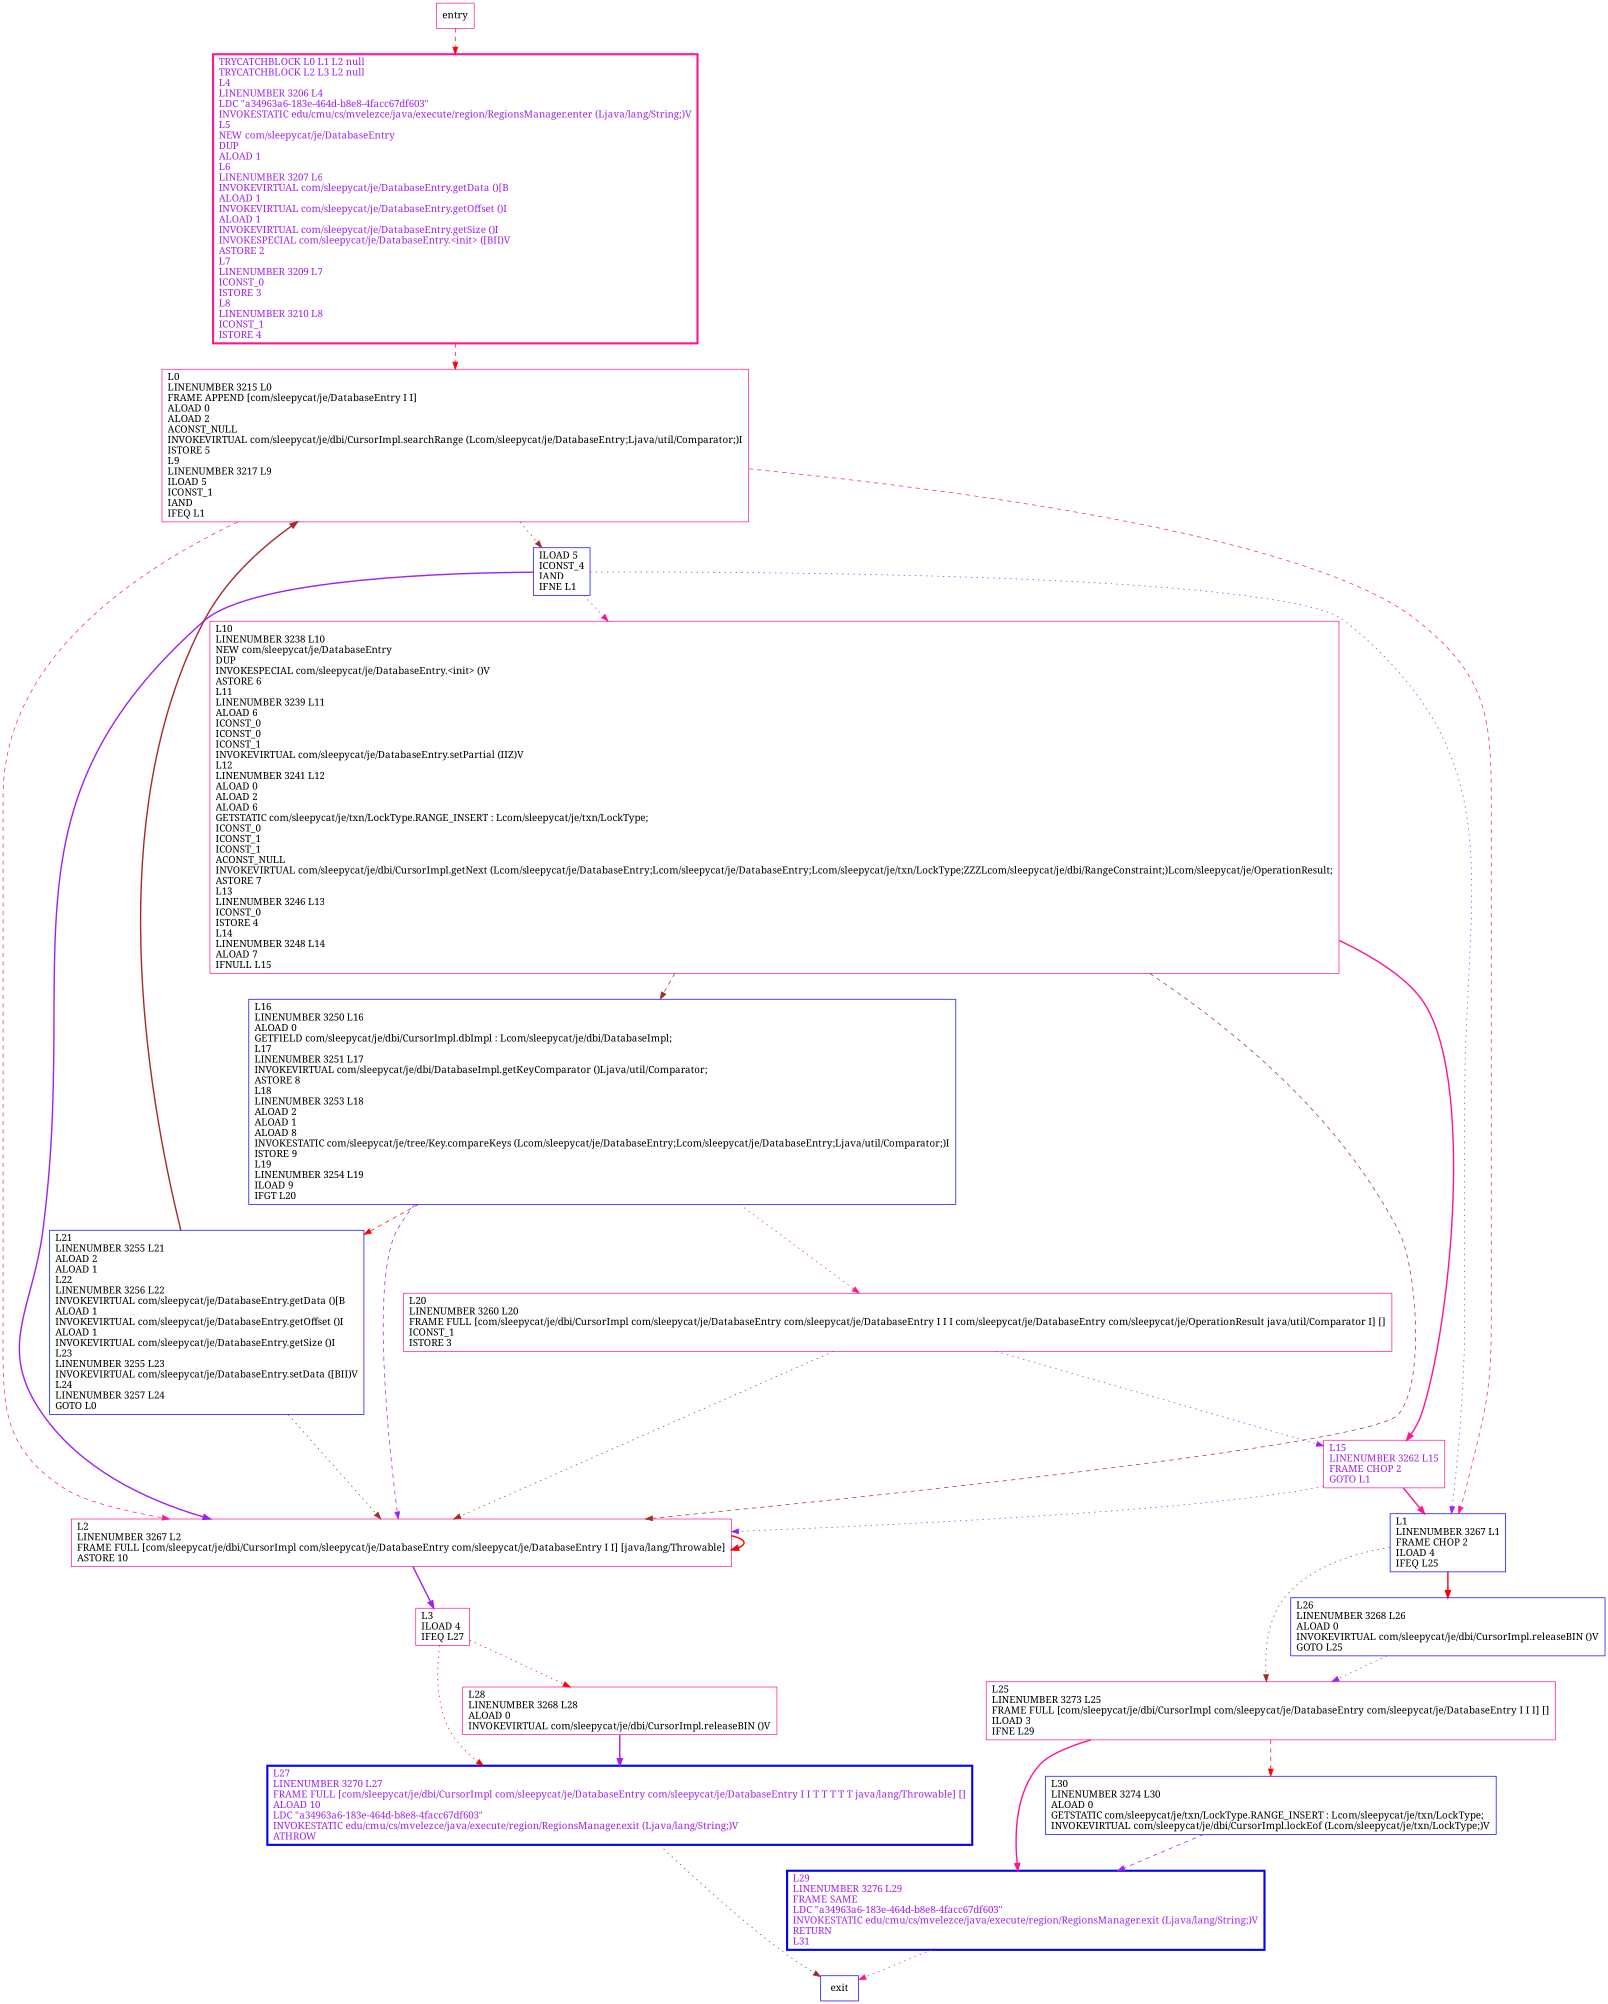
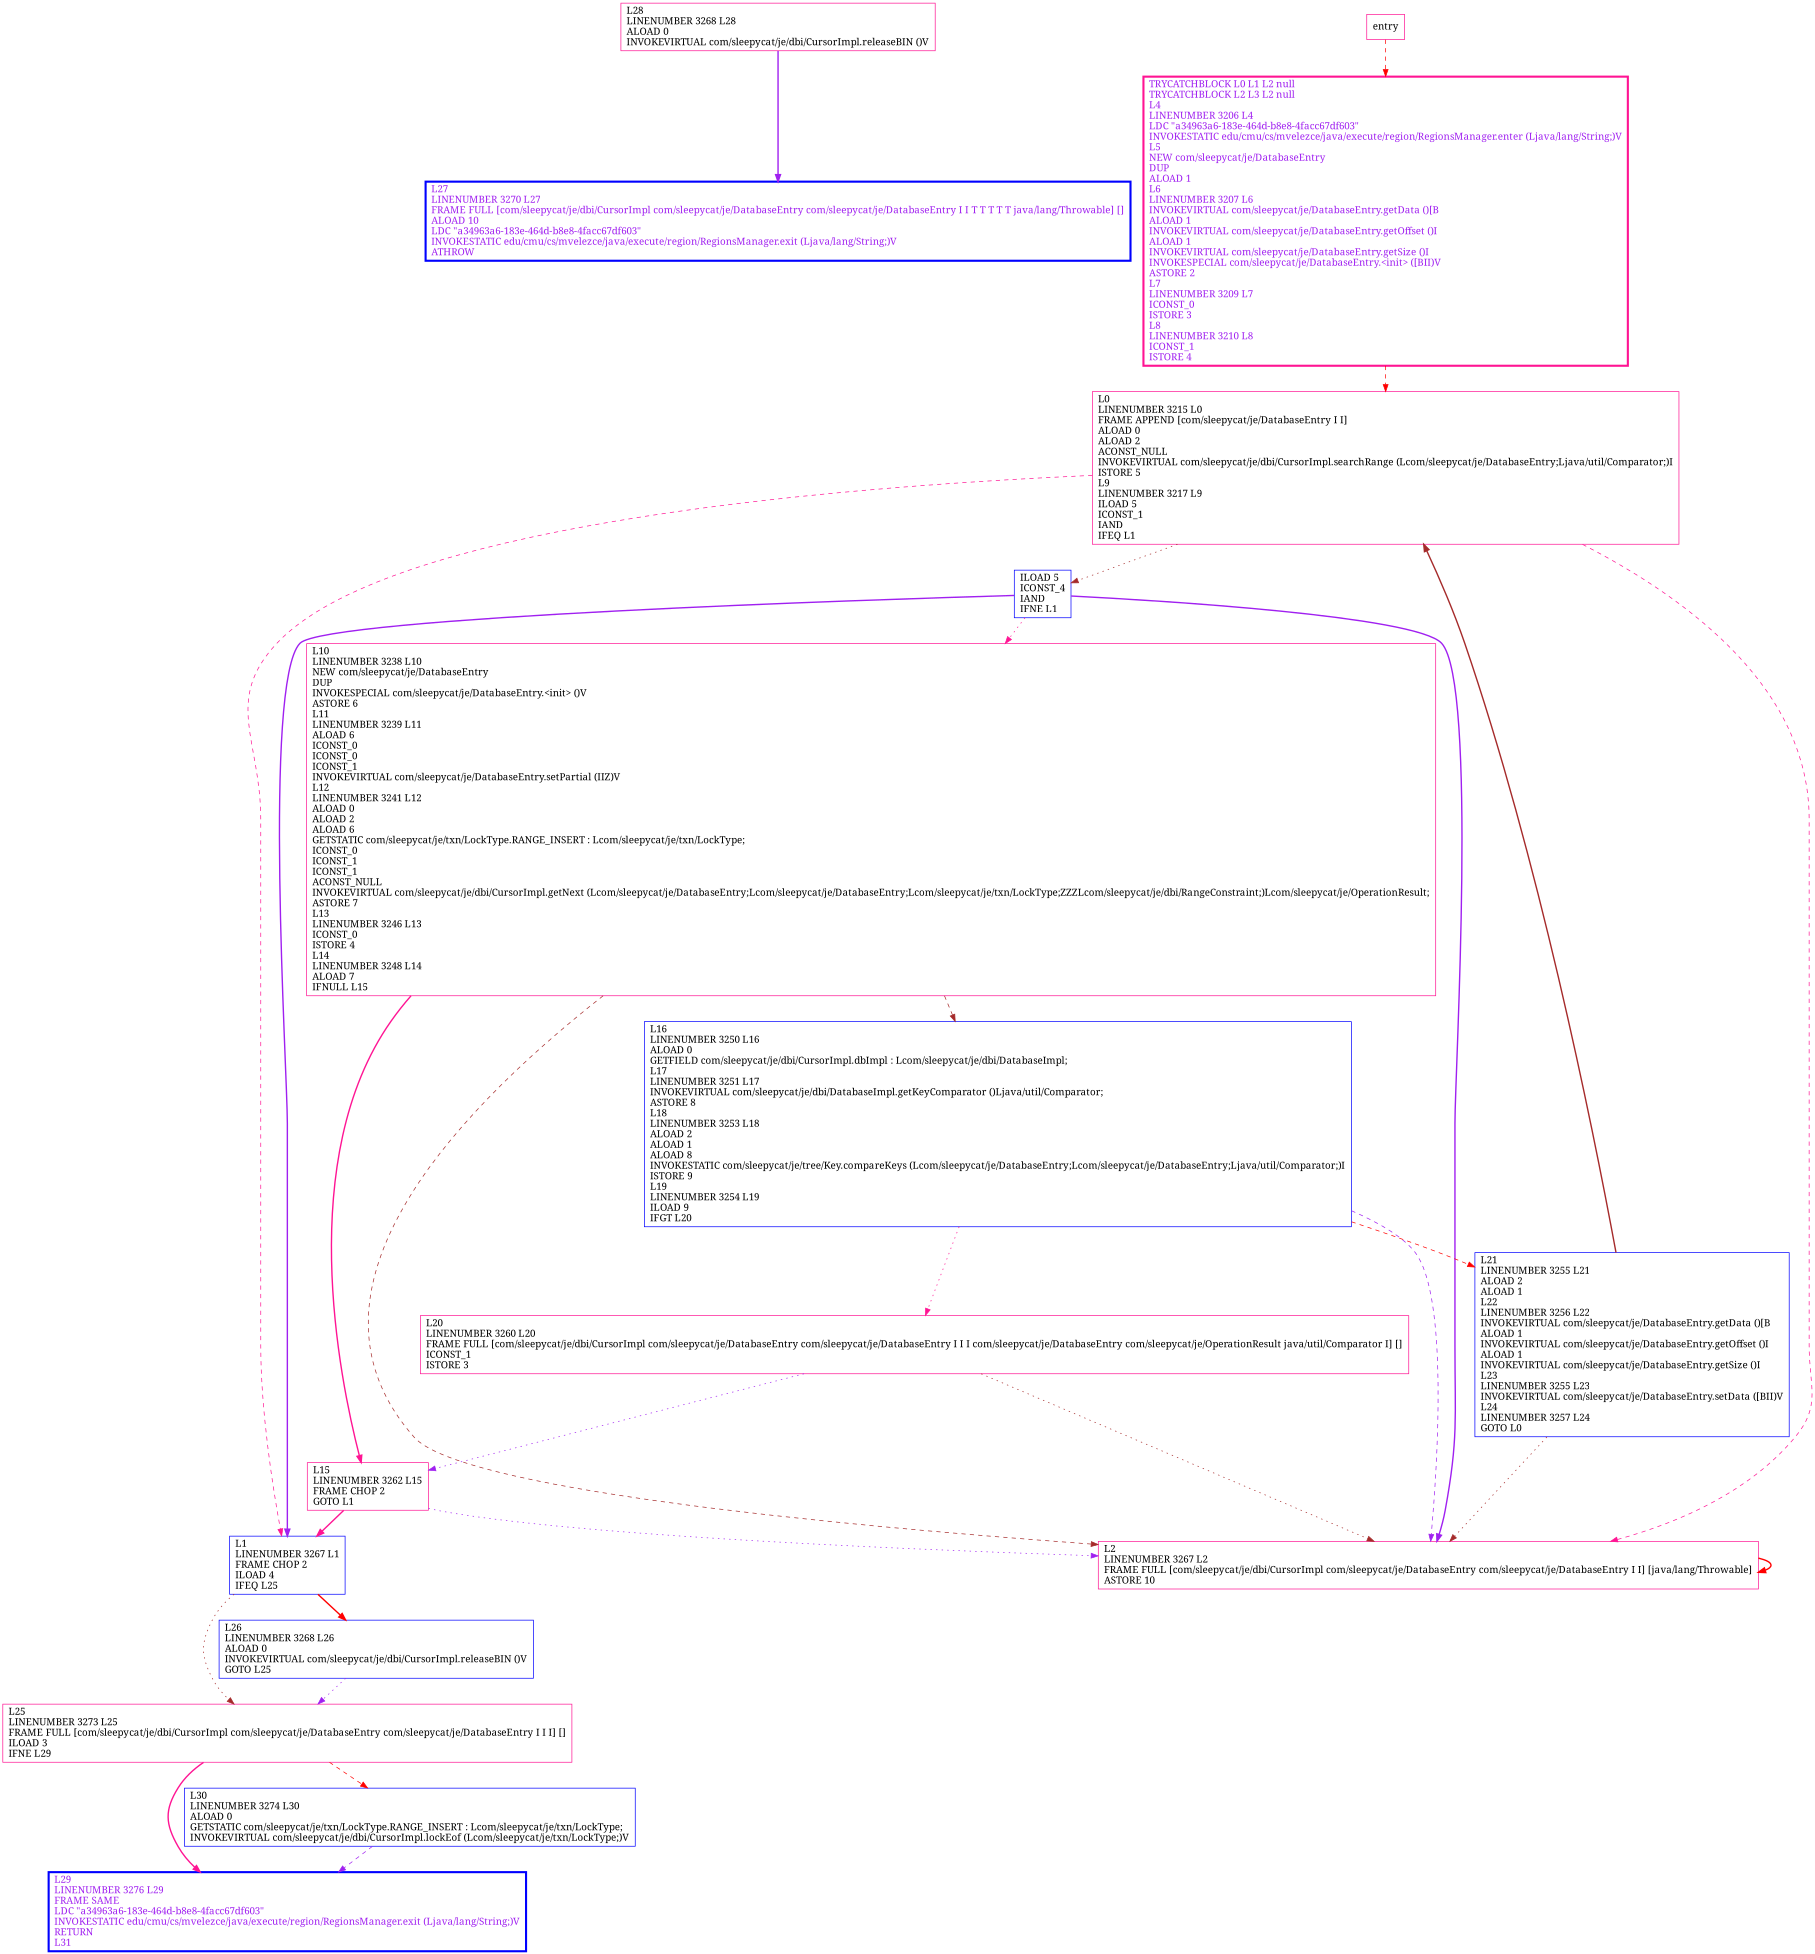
  digraph {
    fontname="Noto Serif"
    node [color=deeppink fontname="Noto Serif" shape=record]
    edge [color=purple fontname="Noto Serif" style=dotted]
-   n1 [label="L3\lILOAD 4\lIFEQ L27\l"]
    n2 [color=blue fontcolor=purple label="L27\lLINENUMBER 3270 L27\lFRAME FULL [com/sleepycat/je/dbi/CursorImpl com/sleepycat/je/DatabaseEntry com/sleepycat/je/DatabaseEntry I I T T T T T java/lang/Throwable] []\lALOAD 10\lLDC \"a34963a6-183e-464d-b8e8-4facc67df603\"\lINVOKESTATIC edu/cmu/cs/mvelezce/java/execute/region/RegionsManager.exit (Ljava/lang/String;)V\lATHROW\l" penwidth=3]
    n3 [label="L28\lLINENUMBER 3268 L28\lALOAD 0\lINVOKEVIRTUAL com/sleepycat/je/dbi/CursorImpl.releaseBIN ()V\l"]
-   exit [color=blue]
    n5 [label="L25\lLINENUMBER 3273 L25\lFRAME FULL [com/sleepycat/je/dbi/CursorImpl com/sleepycat/je/DatabaseEntry com/sleepycat/je/DatabaseEntry I I I] []\lILOAD 3\lIFNE L29\l"]
    n6 [color=blue fontcolor=purple label="L29\lLINENUMBER 3276 L29\lFRAME SAME\lLDC \"a34963a6-183e-464d-b8e8-4facc67df603\"\lINVOKESTATIC edu/cmu/cs/mvelezce/java/execute/region/RegionsManager.exit (Ljava/lang/String;)V\lRETURN\lL31\l" penwidth=3]
    n7 [color=blue label="L30\lLINENUMBER 3274 L30\lALOAD 0\lGETSTATIC com/sleepycat/je/txn/LockType.RANGE_INSERT : Lcom/sleepycat/je/txn/LockType;\lINVOKEVIRTUAL com/sleepycat/je/dbi/CursorImpl.lockEof (Lcom/sleepycat/je/txn/LockType;)V\l"]
    n8 [fontcolor=purple label="TRYCATCHBLOCK L0 L1 L2 null\lTRYCATCHBLOCK L2 L3 L2 null\lL4\lLINENUMBER 3206 L4\lLDC \"a34963a6-183e-464d-b8e8-4facc67df603\"\lINVOKESTATIC edu/cmu/cs/mvelezce/java/execute/region/RegionsManager.enter (Ljava/lang/String;)V\lL5\lNEW com/sleepycat/je/DatabaseEntry\lDUP\lALOAD 1\lL6\lLINENUMBER 3207 L6\lINVOKEVIRTUAL com/sleepycat/je/DatabaseEntry.getData ()[B\lALOAD 1\lINVOKEVIRTUAL com/sleepycat/je/DatabaseEntry.getOffset ()I\lALOAD 1\lINVOKEVIRTUAL com/sleepycat/je/DatabaseEntry.getSize ()I\lINVOKESPECIAL com/sleepycat/je/DatabaseEntry.\<init\> ([BII)V\lASTORE 2\lL7\lLINENUMBER 3209 L7\lICONST_0\lISTORE 3\lL8\lLINENUMBER 3210 L8\lICONST_1\lISTORE 4\l" penwidth=3]
    n9 [label="L0\lLINENUMBER 3215 L0\lFRAME APPEND [com/sleepycat/je/DatabaseEntry I I]\lALOAD 0\lALOAD 2\lACONST_NULL\lINVOKEVIRTUAL com/sleepycat/je/dbi/CursorImpl.searchRange (Lcom/sleepycat/je/DatabaseEntry;Ljava/util/Comparator;)I\lISTORE 5\lL9\lLINENUMBER 3217 L9\lILOAD 5\lICONST_1\lIAND\lIFEQ L1\l"]
    n10 [color=blue label="L1\lLINENUMBER 3267 L1\lFRAME CHOP 2\lILOAD 4\lIFEQ L25\l"]
    n11 [label="L2\lLINENUMBER 3267 L2\lFRAME FULL [com/sleepycat/je/dbi/CursorImpl com/sleepycat/je/DatabaseEntry com/sleepycat/je/DatabaseEntry I I] [java/lang/Throwable]\lASTORE 10\l"]
    n12 [color=blue label="ILOAD 5\lICONST_4\lIAND\lIFNE L1\l"]
-   n13 [label="L15\lLINENUMBER 3262 L15\lFRAME CHOP 2\lGOTO L1\l" fontcolor=purple]
+   n13 [label="L15\lLINENUMBER 3262 L15\lFRAME CHOP 2\lGOTO L1\l"]
    n14 [color=blue label="L26\lLINENUMBER 3268 L26\lALOAD 0\lINVOKEVIRTUAL com/sleepycat/je/dbi/CursorImpl.releaseBIN ()V\lGOTO L25\l"]
    n15 [color=blue label="L16\lLINENUMBER 3250 L16\lALOAD 0\lGETFIELD com/sleepycat/je/dbi/CursorImpl.dbImpl : Lcom/sleepycat/je/dbi/DatabaseImpl;\lL17\lLINENUMBER 3251 L17\lINVOKEVIRTUAL com/sleepycat/je/dbi/DatabaseImpl.getKeyComparator ()Ljava/util/Comparator;\lASTORE 8\lL18\lLINENUMBER 3253 L18\lALOAD 2\lALOAD 1\lALOAD 8\lINVOKESTATIC com/sleepycat/je/tree/Key.compareKeys (Lcom/sleepycat/je/DatabaseEntry;Lcom/sleepycat/je/DatabaseEntry;Ljava/util/Comparator;)I\lISTORE 9\lL19\lLINENUMBER 3254 L19\lILOAD 9\lIFGT L20\l"]
    n16 [color=blue label="L21\lLINENUMBER 3255 L21\lALOAD 2\lALOAD 1\lL22\lLINENUMBER 3256 L22\lINVOKEVIRTUAL com/sleepycat/je/DatabaseEntry.getData ()[B\lALOAD 1\lINVOKEVIRTUAL com/sleepycat/je/DatabaseEntry.getOffset ()I\lALOAD 1\lINVOKEVIRTUAL com/sleepycat/je/DatabaseEntry.getSize ()I\lL23\lLINENUMBER 3255 L23\lINVOKEVIRTUAL com/sleepycat/je/DatabaseEntry.setData ([BII)V\lL24\lLINENUMBER 3257 L24\lGOTO L0\l"]
    n17 [label="L20\lLINENUMBER 3260 L20\lFRAME FULL [com/sleepycat/je/dbi/CursorImpl com/sleepycat/je/DatabaseEntry com/sleepycat/je/DatabaseEntry I I I com/sleepycat/je/DatabaseEntry com/sleepycat/je/OperationResult java/util/Comparator I] []\lICONST_1\lISTORE 3\l"]
    n18 [label="L10\lLINENUMBER 3238 L10\lNEW com/sleepycat/je/DatabaseEntry\lDUP\lINVOKESPECIAL com/sleepycat/je/DatabaseEntry.\<init\> ()V\lASTORE 6\lL11\lLINENUMBER 3239 L11\lALOAD 6\lICONST_0\lICONST_0\lICONST_1\lINVOKEVIRTUAL com/sleepycat/je/DatabaseEntry.setPartial (IIZ)V\lL12\lLINENUMBER 3241 L12\lALOAD 0\lALOAD 2\lALOAD 6\lGETSTATIC com/sleepycat/je/txn/LockType.RANGE_INSERT : Lcom/sleepycat/je/txn/LockType;\lICONST_0\lICONST_1\lICONST_1\lACONST_NULL\lINVOKEVIRTUAL com/sleepycat/je/dbi/CursorImpl.getNext (Lcom/sleepycat/je/DatabaseEntry;Lcom/sleepycat/je/DatabaseEntry;Lcom/sleepycat/je/txn/LockType;ZZZLcom/sleepycat/je/dbi/RangeConstraint;)Lcom/sleepycat/je/OperationResult;\lASTORE 7\lL13\lLINENUMBER 3246 L13\lICONST_0\lISTORE 4\lL14\lLINENUMBER 3248 L14\lALOAD 7\lIFNULL L15\l"]
    entry
-   n1 -> n2 [color=red]
-   n1 -> n3 [color=red]
-   n2 -> exit [color=brown]
    n3 -> n2 [style=bold]
    n5 -> n6 [color=deeppink style=bold]
    n5 -> n7 [color=red style=dashed]
-   n6 -> exit [color=deeppink]
    n7 -> n6 [style=dashed]
    n8 -> n9 [color=red style=dashed]
    n9 -> n10 [color=deeppink style=dashed]
    n9 -> n11 [color=deeppink style=dashed]
    n9 -> n12 [color=brown]
    n10 -> n5 [color=brown]
    n10 -> n14 [color=red style=bold]
-   n11 -> n1 [style=bold]
    n11 -> n11 [color=red style=bold]
-   n12 -> n10
+   n12 -> n10 [style=bold]
    n12 -> n11 [style=bold]
    n12 -> n18 [color=deeppink]
    n13 -> n10 [color=deeppink style=bold]
    n13 -> n11
    n14 -> n5
    n15 -> n11 [style=dashed]
    n15 -> n16 [color=red style=dashed]
    n15 -> n17 [color=deeppink]
    n16 -> n9 [color=brown style=bold]
    n16 -> n11 [color=brown]
    n17 -> n11 [color=brown]
    n17 -> n13
    n18 -> n11 [color=brown style=dashed]
    n18 -> n13 [color=deeppink style=bold]
    n18 -> n15 [color=brown style=dashed]
    entry -> n8 [color=red style=dashed]
  }
